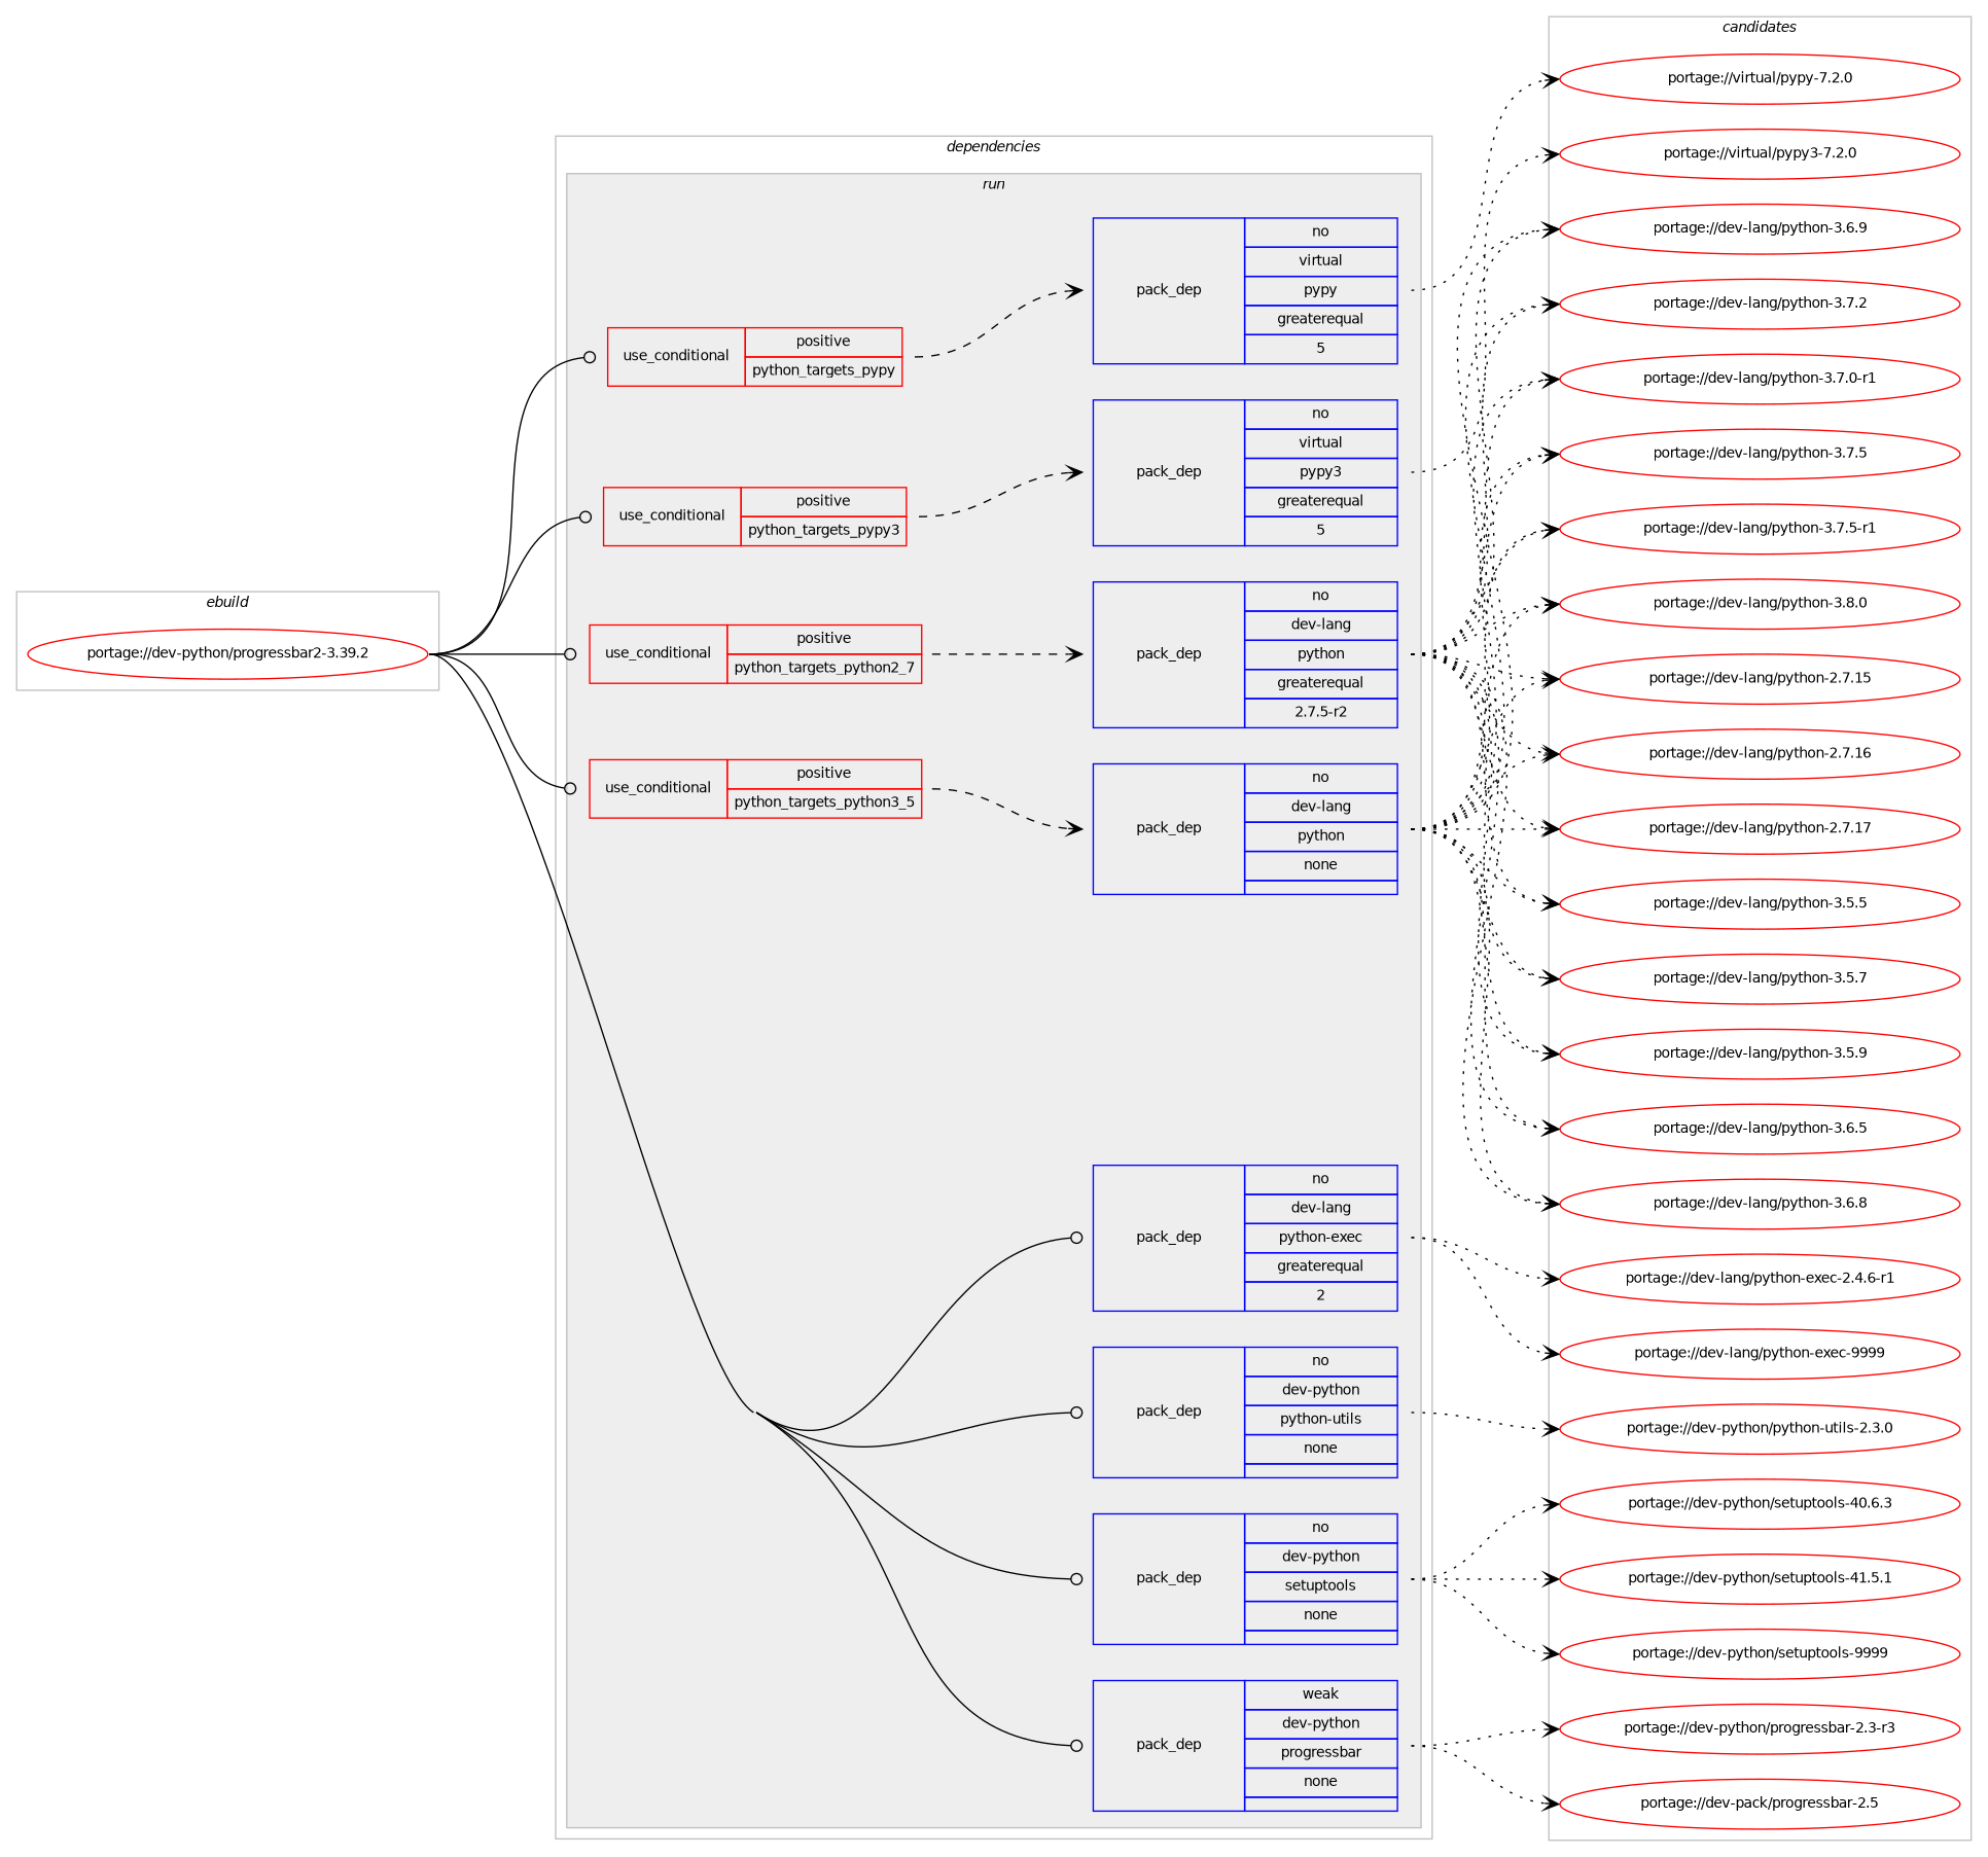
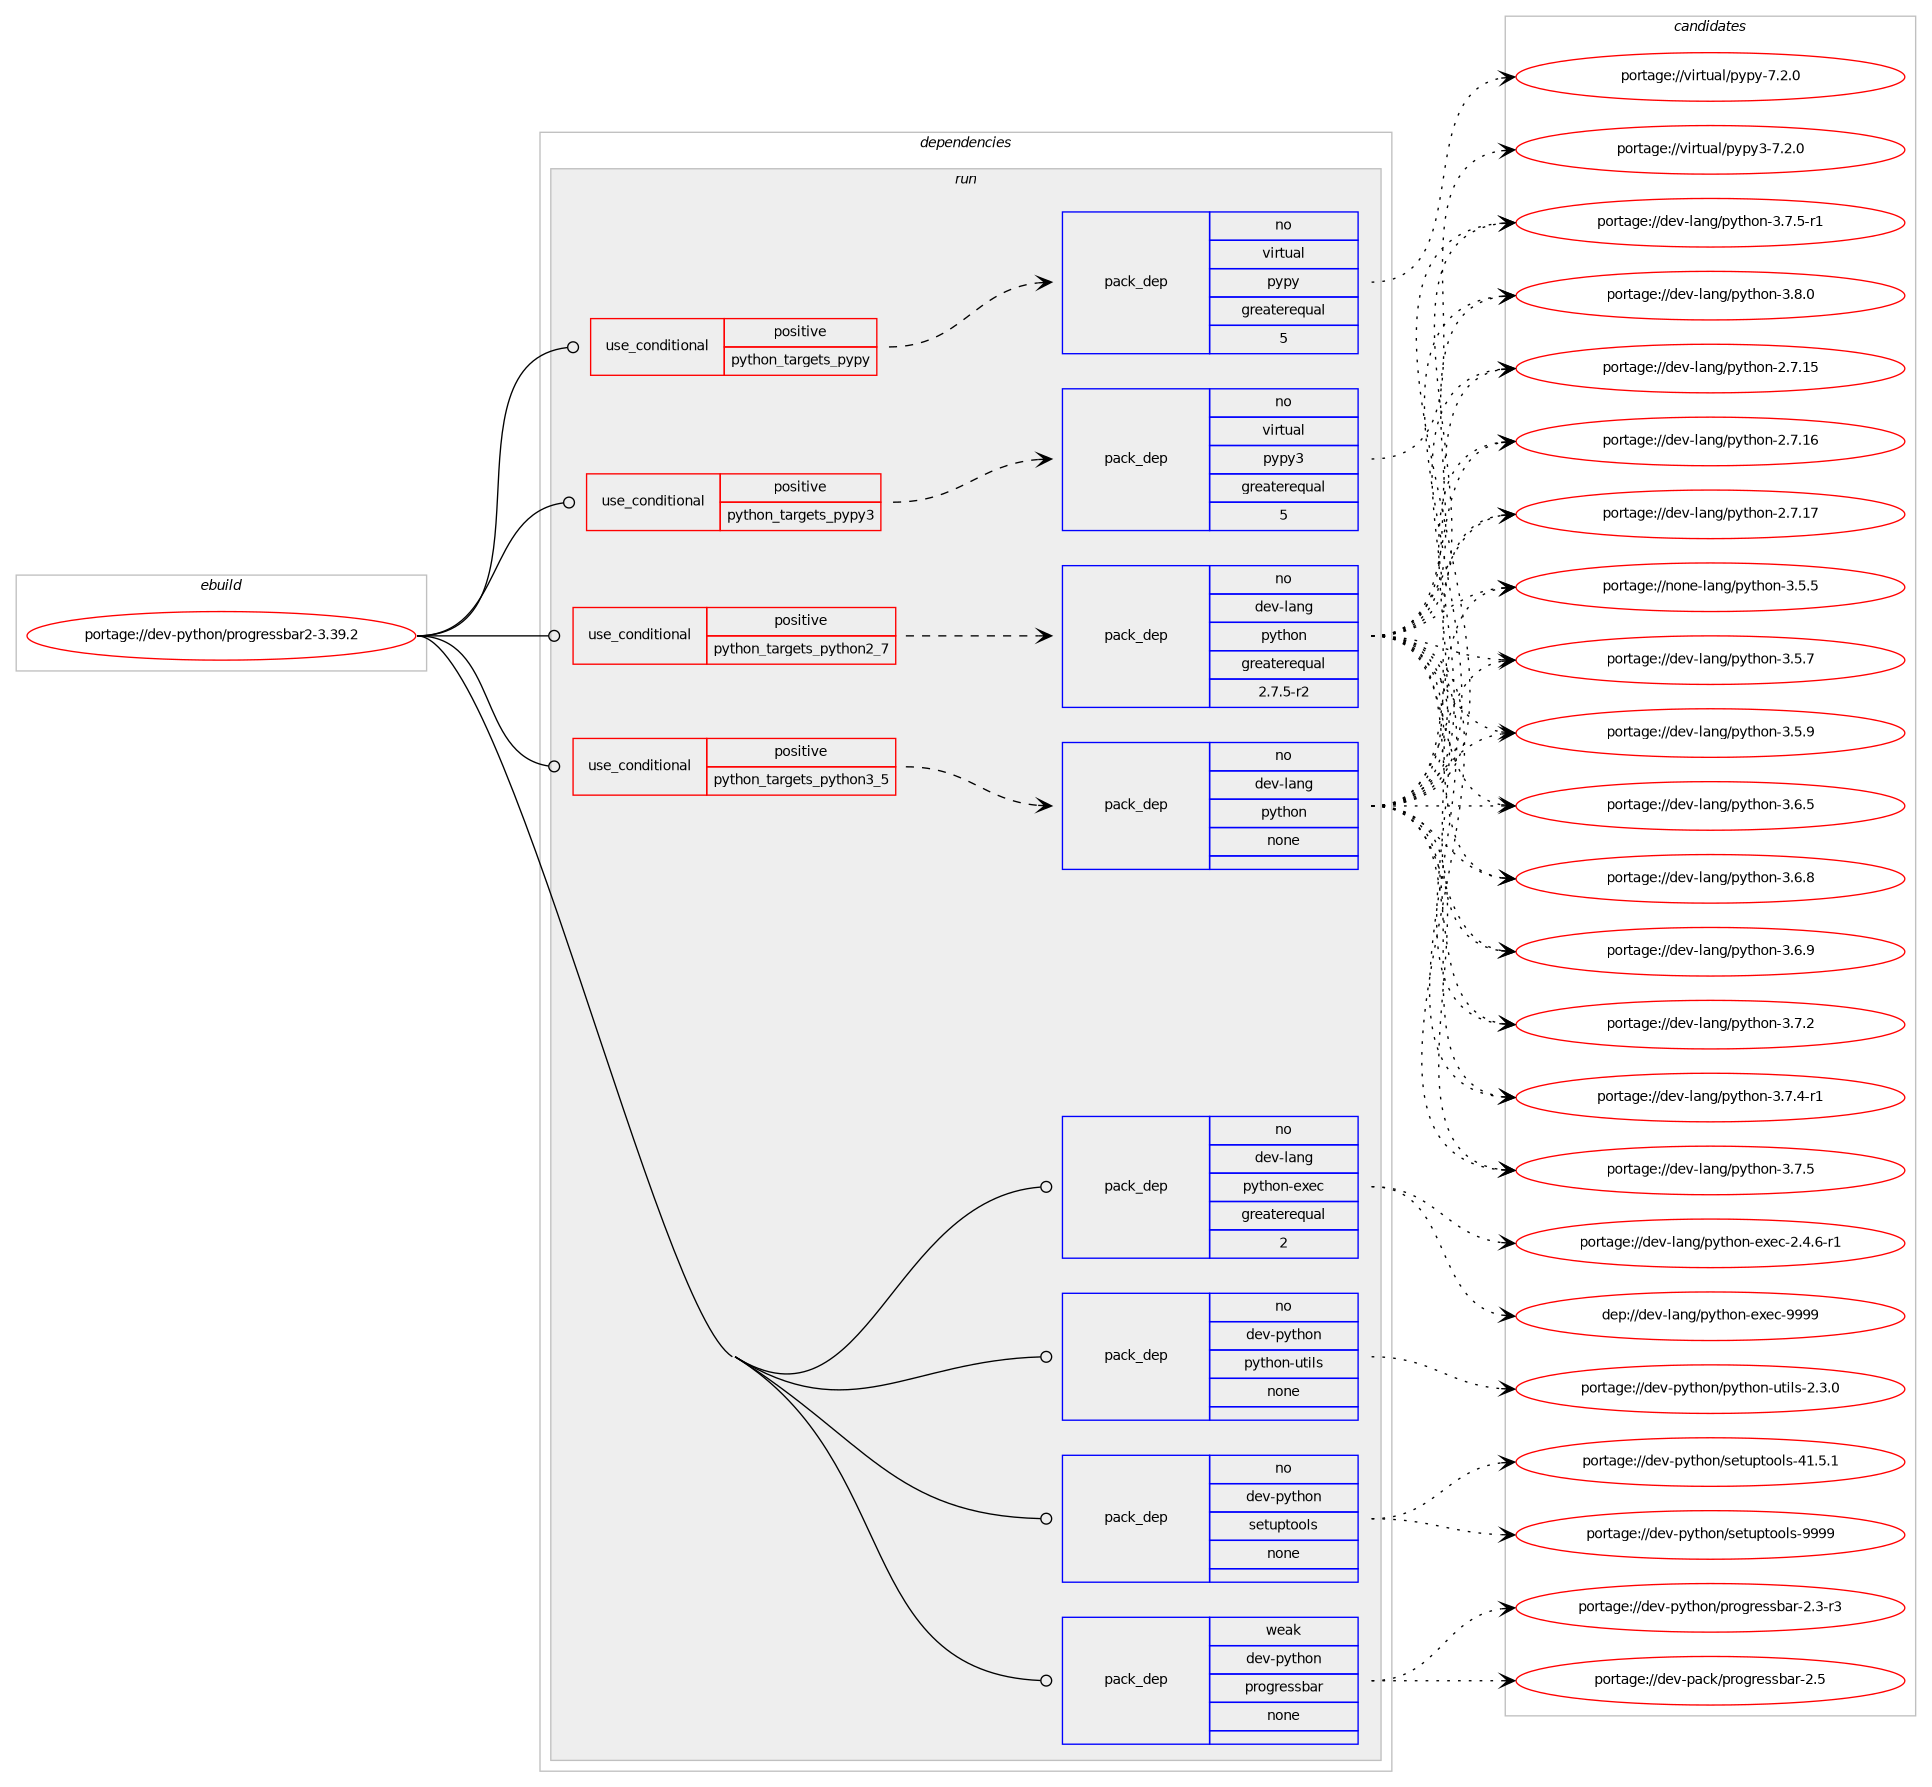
  digraph {
    compound=true
    concentrate=true
    fontname=Helvetica
    fontsize=10
    newrank=true
    rankdir=LR
    ranksep=1.5
    node [color=red fontname=Helvetica fontsize=10]
    edge [arrowhead=vee headport=w style=dotted tailport=e weight=100]
    n1 [label="portage://dev-python/progressbar2-3.39.2" width=4]
    n2 [color=blue label=<<TABLE BORDER="0" CELLBORDER="1" CELLSPACING="0" CELLPADDING="4" WIDTH="220"><TR><TD ROWSPAN="6" CELLPADDING="30">pack_dep</TD></TR><TR><TD WIDTH="110">no</TD></TR><TR><TD>virtual</TD></TR><TR><TD>pypy</TD></TR><TR><TD>greaterequal</TD></TR><TR><TD>5</TD></TR></TABLE>> shape=none]
    n3 [label=<<TABLE BORDER="0" CELLBORDER="1" CELLSPACING="0" CELLPADDING="4"><TR><TD ROWSPAN="3" CELLPADDING="10">use_conditional</TD></TR><TR><TD>positive</TD></TR><TR><TD>python_targets_pypy</TD></TR></TABLE>> shape=none]
    n4 [color=blue label=<<TABLE BORDER="0" CELLBORDER="1" CELLSPACING="0" CELLPADDING="4" WIDTH="220"><TR><TD ROWSPAN="6" CELLPADDING="30">pack_dep</TD></TR><TR><TD WIDTH="110">no</TD></TR><TR><TD>virtual</TD></TR><TR><TD>pypy3</TD></TR><TR><TD>greaterequal</TD></TR><TR><TD>5</TD></TR></TABLE>> shape=none]
    n5 [label=<<TABLE BORDER="0" CELLBORDER="1" CELLSPACING="0" CELLPADDING="4"><TR><TD ROWSPAN="3" CELLPADDING="10">use_conditional</TD></TR><TR><TD>positive</TD></TR><TR><TD>python_targets_pypy3</TD></TR></TABLE>> shape=none]
    n6 [color=blue label=<<TABLE BORDER="0" CELLBORDER="1" CELLSPACING="0" CELLPADDING="4" WIDTH="220"><TR><TD ROWSPAN="6" CELLPADDING="30">pack_dep</TD></TR><TR><TD WIDTH="110">no</TD></TR><TR><TD>dev-lang</TD></TR><TR><TD>python</TD></TR><TR><TD>greaterequal</TD></TR><TR><TD>2.7.5-r2</TD></TR></TABLE>> shape=none]
    n7 [label=<<TABLE BORDER="0" CELLBORDER="1" CELLSPACING="0" CELLPADDING="4"><TR><TD ROWSPAN="3" CELLPADDING="10">use_conditional</TD></TR><TR><TD>positive</TD></TR><TR><TD>python_targets_python2_7</TD></TR></TABLE>> shape=none]
    n8 [color=blue label=<<TABLE BORDER="0" CELLBORDER="1" CELLSPACING="0" CELLPADDING="4" WIDTH="220"><TR><TD ROWSPAN="6" CELLPADDING="30">pack_dep</TD></TR><TR><TD WIDTH="110">no</TD></TR><TR><TD>dev-lang</TD></TR><TR><TD>python</TD></TR><TR><TD>none</TD></TR><TR><TD></TD></TR></TABLE>> shape=none]
    n9 [label=<<TABLE BORDER="0" CELLBORDER="1" CELLSPACING="0" CELLPADDING="4"><TR><TD ROWSPAN="3" CELLPADDING="10">use_conditional</TD></TR><TR><TD>positive</TD></TR><TR><TD>python_targets_python3_5</TD></TR></TABLE>> shape=none]
    n10 [color=blue label=<<TABLE BORDER="0" CELLBORDER="1" CELLSPACING="0" CELLPADDING="4" WIDTH="220"><TR><TD ROWSPAN="6" CELLPADDING="30">pack_dep</TD></TR><TR><TD WIDTH="110">no</TD></TR><TR><TD>dev-lang</TD></TR><TR><TD>python-exec</TD></TR><TR><TD>greaterequal</TD></TR><TR><TD>2</TD></TR></TABLE>> shape=none]
    n11 [color=blue label=<<TABLE BORDER="0" CELLBORDER="1" CELLSPACING="0" CELLPADDING="4" WIDTH="220"><TR><TD ROWSPAN="6" CELLPADDING="30">pack_dep</TD></TR><TR><TD WIDTH="110">no</TD></TR><TR><TD>dev-python</TD></TR><TR><TD>python-utils</TD></TR><TR><TD>none</TD></TR><TR><TD></TD></TR></TABLE>> shape=none]
    n12 [color=blue label=<<TABLE BORDER="0" CELLBORDER="1" CELLSPACING="0" CELLPADDING="4" WIDTH="220"><TR><TD ROWSPAN="6" CELLPADDING="30">pack_dep</TD></TR><TR><TD WIDTH="110">no</TD></TR><TR><TD>dev-python</TD></TR><TR><TD>setuptools</TD></TR><TR><TD>none</TD></TR><TR><TD></TD></TR></TABLE>> shape=none]
    n13 [color=blue label=<<TABLE BORDER="0" CELLBORDER="1" CELLSPACING="0" CELLPADDING="4" WIDTH="220"><TR><TD ROWSPAN="6" CELLPADDING="30">pack_dep</TD></TR><TR><TD WIDTH="110">weak</TD></TR><TR><TD>dev-python</TD></TR><TR><TD>progressbar</TD></TR><TR><TD>none</TD></TR><TR><TD></TD></TR></TABLE>> shape=none]
    n14 [label="portage://virtual/pypy-7.2.0" width=4]
    n15 [label="portage://virtual/pypy3-7.2.0" width=4]
    n16 [label="portage://dev-lang/python-2.7.15" width=4]
    n17 [label="portage://dev-lang/python-2.7.16" width=4]
    n18 [label="portage://dev-lang/python-2.7.17" width=4]
-   n19 [label="portage://dev-lang/python-3.5.5" width=4]
+   n19 [label="portage://none-lang/python-3.5.5" width=4]
    n20 [label="portage://dev-lang/python-3.5.7" width=4]
    n21 [label="portage://dev-lang/python-3.5.9" width=4]
    n22 [label="portage://dev-lang/python-3.6.5" width=4]
    n23 [label="portage://dev-lang/python-3.6.8" width=4]
    n24 [label="portage://dev-lang/python-3.6.9" width=4]
    n25 [label="portage://dev-lang/python-3.7.2" width=4]
-   n26 [label="portage://dev-lang/python-3.7.0-r1" width=4]
+   n26 [label="portage://dev-lang/python-3.7.4-r1" width=4]
    n27 [label="portage://dev-lang/python-3.7.5" width=4]
    n28 [label="portage://dev-lang/python-3.7.5-r1" width=4]
    n29 [label="portage://dev-lang/python-3.8.0" width=4]
    n30 [label="portage://dev-lang/python-exec-2.4.6-r1" width=4]
-   n31 [label="portage://dev-lang/python-exec-9999" width=4]
+   n31 [label="dep://dev-lang/python-exec-9999" width=4]
    n32 [label="portage://dev-python/python-utils-2.3.0" width=4]
-   n33 [label="portage://dev-python/setuptools-40.6.3" width=4]
    n34 [label="portage://dev-python/setuptools-41.5.1" width=4]
    n35 [label="portage://dev-python/setuptools-9999" width=4]
    n36 [label="portage://dev-python/progressbar-2.3-r3" width=4]
    n37 [label="portage://dev-pack/progressbar-2.5" width=4]
    subgraph cluster_1 {
      color=gray
      label=<<i>ebuild</i>>
      rank=same
      n1
    }
    subgraph cluster_2 {
      color=gray
      label=<<i>dependencies</i>>
      subgraph cluster_3 {
        color=gray
        fillcolor="#eeeeee"
        label=<<i>compile</i>>
        style=filled
      }
      subgraph cluster_4 {
        color=gray
        fillcolor="#eeeeee"
        label=<<i>compile and run</i>>
        style=filled
      }
      subgraph cluster_5 {
        color=gray
        fillcolor="#eeeeee"
        label=<<i>run</i>>
        style=filled
        subgraph sub_6 {
          color=gray
          fillcolor="#eeeeee"
          label=<<i>run</i>>
          style=filled
          n3
          subgraph sub_7 {
            color=gray
            fillcolor="#eeeeee"
            label=<<i>run</i>>
            style=filled
            n2
          }
        }
        subgraph sub_8 {
          color=gray
          fillcolor="#eeeeee"
          label=<<i>run</i>>
          style=filled
          n5
          subgraph sub_9 {
            color=gray
            fillcolor="#eeeeee"
            label=<<i>run</i>>
            style=filled
            n4
          }
        }
        subgraph sub_10 {
          color=gray
          fillcolor="#eeeeee"
          label=<<i>run</i>>
          style=filled
          n7
          subgraph sub_11 {
            color=gray
            fillcolor="#eeeeee"
            label=<<i>run</i>>
            style=filled
            n6
          }
        }
        subgraph sub_12 {
          color=gray
          fillcolor="#eeeeee"
          label=<<i>run</i>>
          style=filled
          n9
          subgraph sub_13 {
            color=gray
            fillcolor="#eeeeee"
            label=<<i>run</i>>
            style=filled
            n8
          }
        }
        subgraph sub_14 {
          color=gray
          fillcolor="#eeeeee"
          label=<<i>run</i>>
          style=filled
          n10
        }
        subgraph sub_15 {
          color=gray
          fillcolor="#eeeeee"
          label=<<i>run</i>>
          style=filled
          n11
        }
        subgraph sub_16 {
          color=gray
          fillcolor="#eeeeee"
          label=<<i>run</i>>
          style=filled
          n12
        }
        subgraph sub_17 {
          color=gray
          fillcolor="#eeeeee"
          label=<<i>run</i>>
          style=filled
          n13
        }
      }
    }
    subgraph cluster_18 {
      color=gray
      label=<<i>candidates</i>>
      rank=same
      subgraph sub_19 {
        color=black
        label=<<i>candidates</i>>
        nodesep=1
        rank=same
        n14
      }
      subgraph sub_20 {
        color=black
        label=<<i>candidates</i>>
        nodesep=1
        rank=same
        n15
      }
      subgraph sub_21 {
        color=black
        label=<<i>candidates</i>>
        nodesep=1
        rank=same
        n16
        n17
        n18
        n19
        n20
        n21
        n22
        n23
        n24
        n25
        n26
        n27
        n28
        n29
      }
      subgraph sub_22 {
        color=black
        label=<<i>candidates</i>>
        nodesep=1
        rank=same
        n16
        n17
        n18
        n19
        n20
        n21
        n22
        n23
        n24
        n25
        n26
        n27
        n28
        n29
      }
      subgraph sub_23 {
        color=black
        label=<<i>candidates</i>>
        nodesep=1
        rank=same
        n30
        n31
      }
      subgraph sub_24 {
        color=black
        label=<<i>candidates</i>>
        nodesep=1
        rank=same
        n32
      }
      subgraph sub_25 {
        color=black
        label=<<i>candidates</i>>
        nodesep=1
        rank=same
-       n33
        n34
        n35
      }
      subgraph sub_26 {
        color=black
        label=<<i>candidates</i>>
        nodesep=1
        rank=same
        n36
        n37
      }
    }
    n1 -> n3 [arrowhead=odot style=solid weight=20]
    n1 -> n5 [arrowhead=odot style=solid weight=20]
    n1 -> n7 [arrowhead=odot style=solid weight=20]
    n1 -> n9 [arrowhead=odot style=solid weight=20]
    n1 -> n10 [arrowhead=odot style=solid weight=20]
    n1 -> n11 [arrowhead=odot style=solid weight=20]
    n1 -> n12 [arrowhead=odot style=solid weight=20]
    n1 -> n13 [arrowhead=odot style=solid weight=20]
    n2 -> n14
    n3 -> n2 [style=dashed weight=20]
    n4 -> n15
    n5 -> n4 [style=dashed weight=20]
    n6 -> n16
    n6 -> n17
    n6 -> n18
    n6 -> n19
    n6 -> n20
    n6 -> n21
    n6 -> n22
    n6 -> n23
    n6 -> n24
    n6 -> n25
    n6 -> n26
    n6 -> n27
    n6 -> n28
    n6 -> n29
    n7 -> n6 [style=dashed weight=20]
    n8 -> n16
    n8 -> n17
    n8 -> n18
    n8 -> n19
    n8 -> n20
    n8 -> n21
    n8 -> n22
    n8 -> n23
    n8 -> n24
    n8 -> n25
    n8 -> n26
    n8 -> n27
    n8 -> n28
    n8 -> n29
    n9 -> n8 [style=dashed weight=20]
    n10 -> n30
    n10 -> n31
    n11 -> n32
-   n12 -> n33
    n12 -> n34
    n12 -> n35
    n13 -> n36
    n13 -> n37
  }
